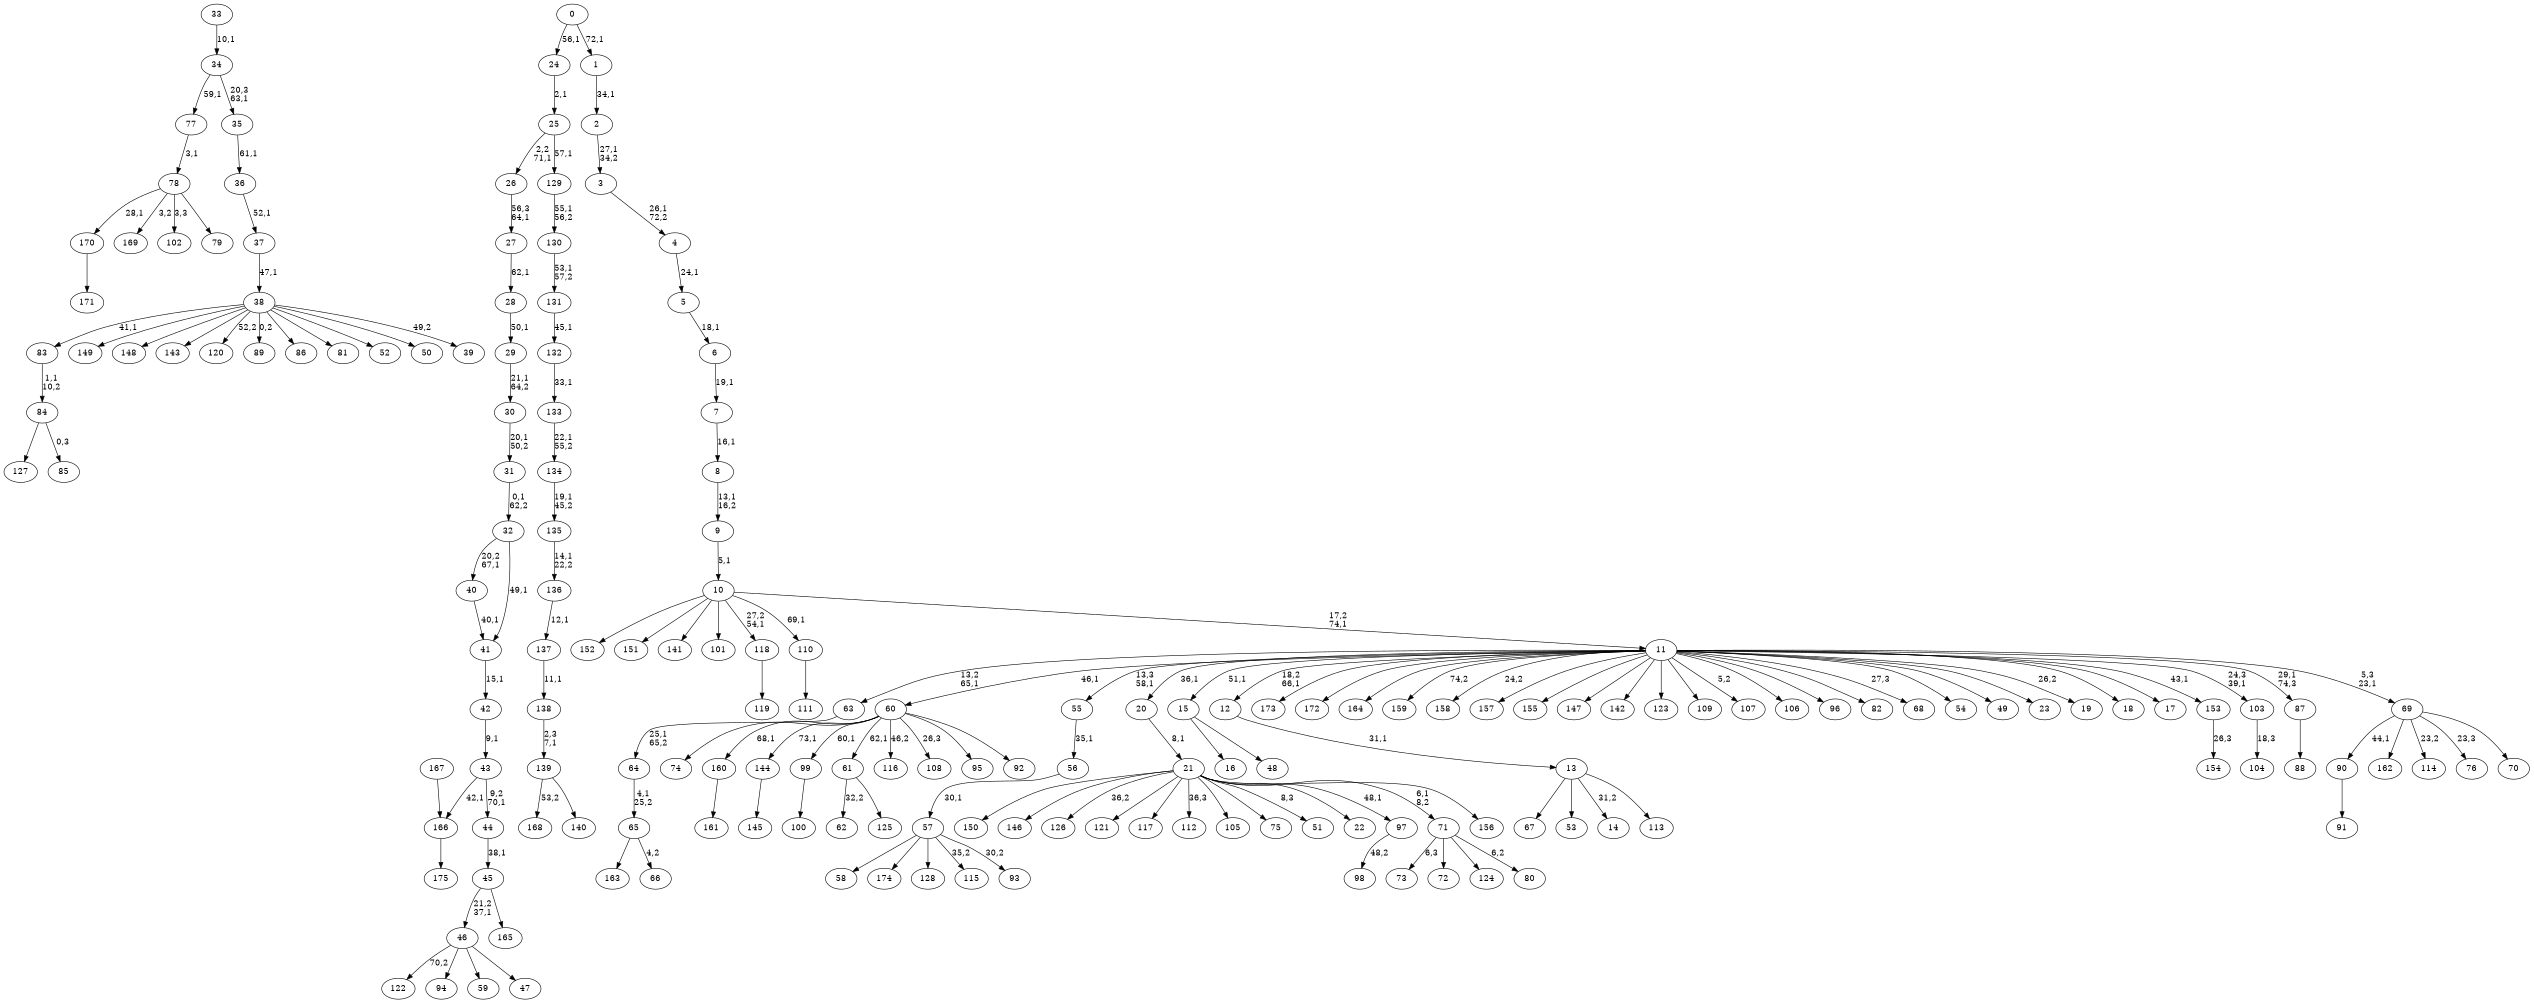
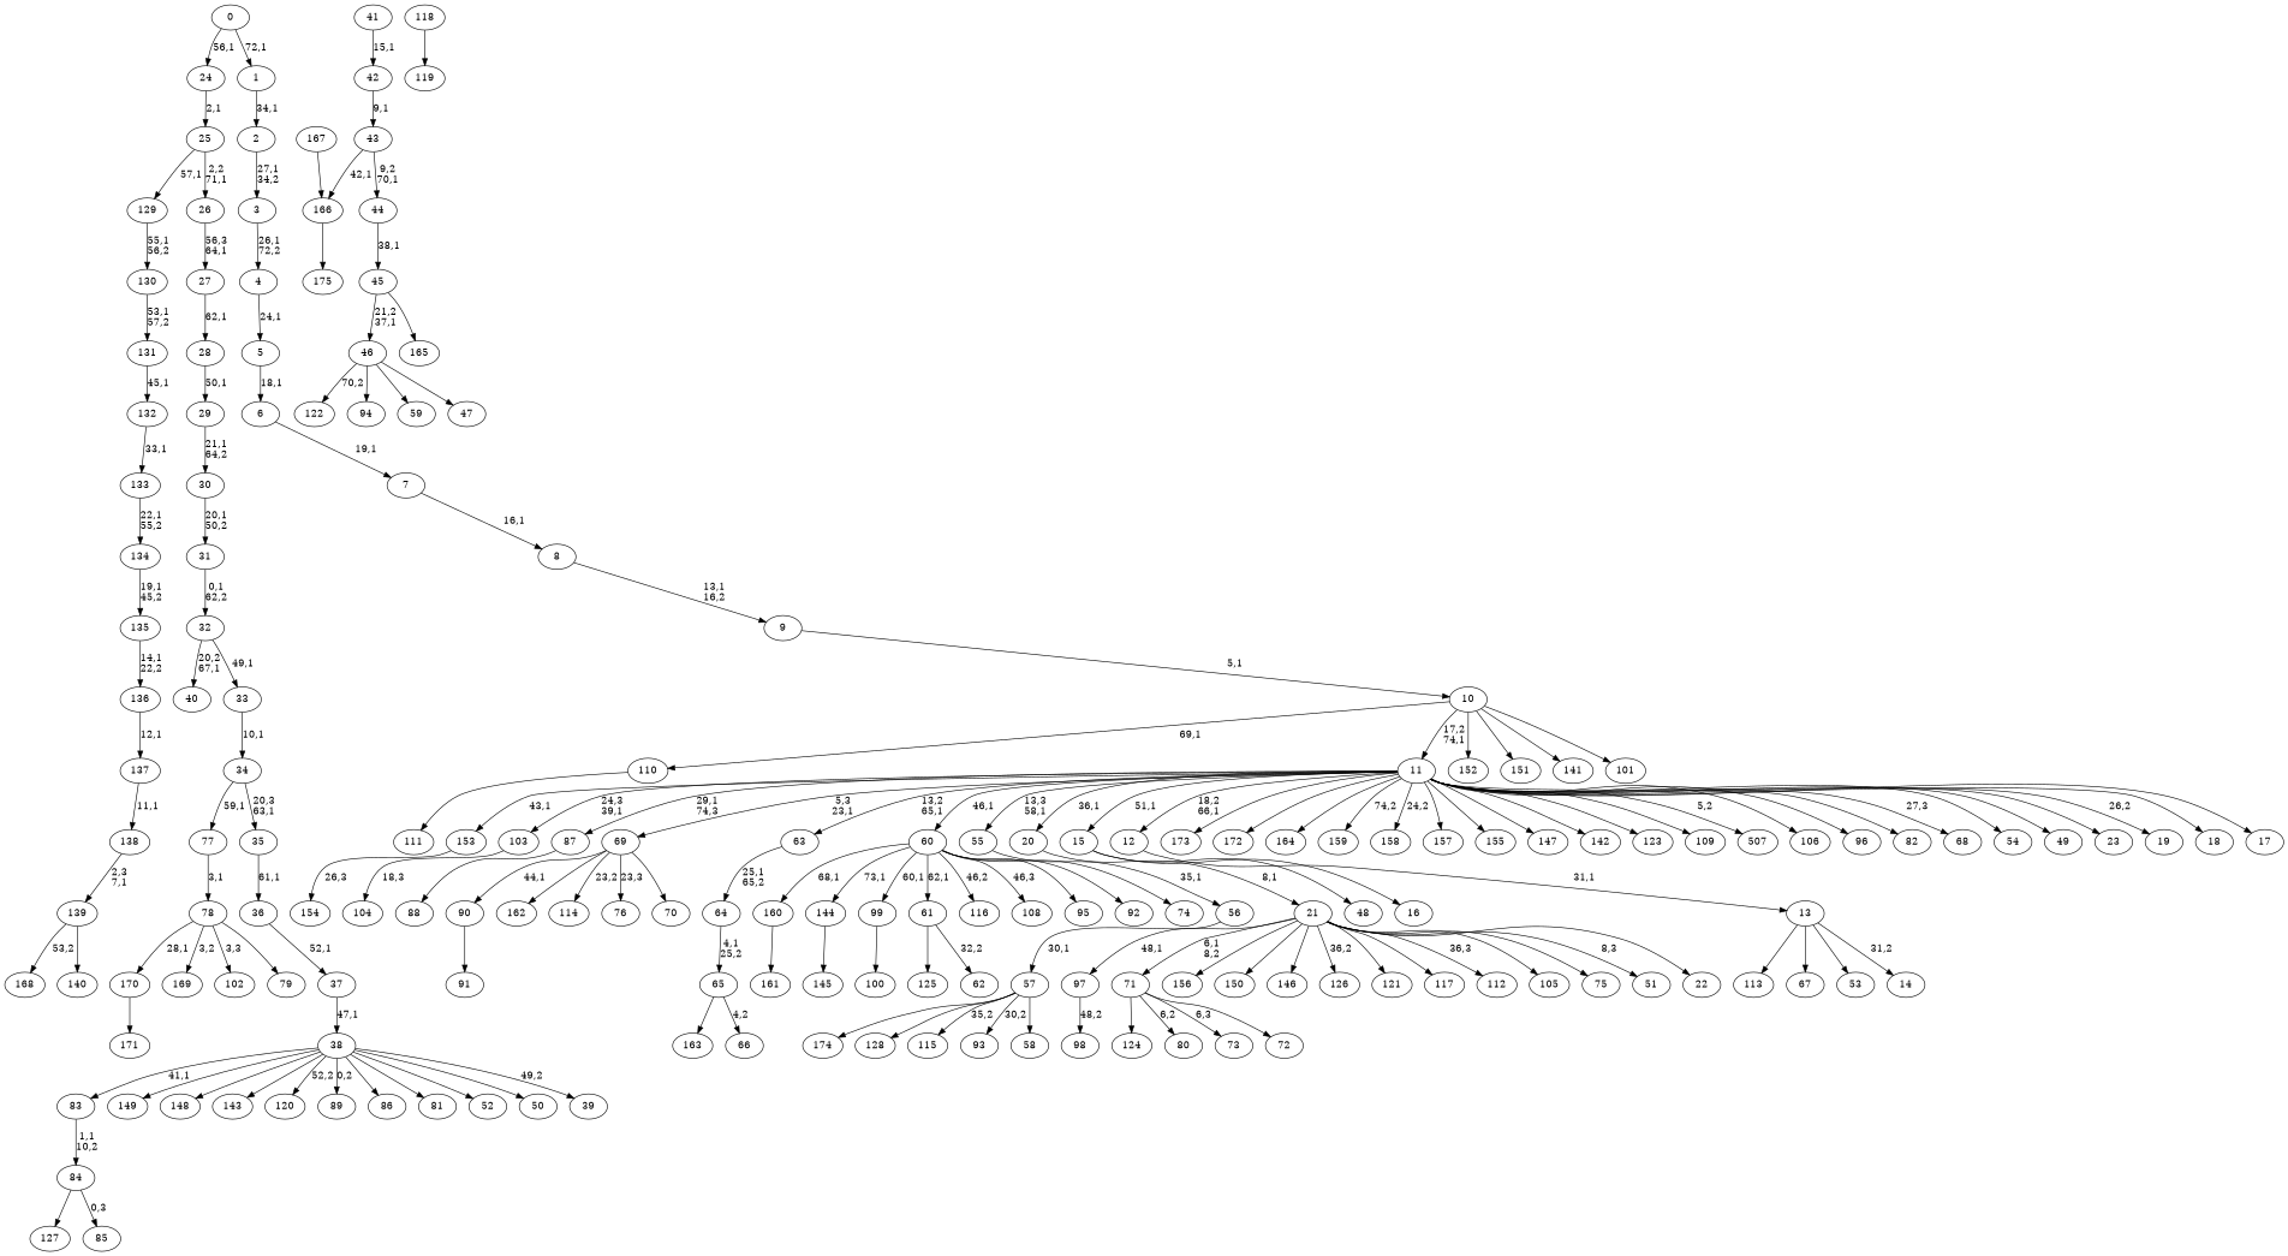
  digraph {
    170
    171
    166
    175
    167
    160
    161
    153
    154
    144
    145
    139
    168
    140
    138
    137
    136
    135
    134
    133
    132
    131
    130
    129
    118
    119
    110
    111
    103
    104
    99
    100
    97
    98
    90
    91
    87
    88
    84
    127
    85
    83
    78
    169
    102
    79
    77
    71
    124
    80
    73
    72
    69
    162
    114
    76
    70
    65
    163
    66
    64
    63
    61
    125
    62
    60
    116
    108
    95
    92
    74
    57
    174
    128
    115
    93
    58
    56
    55
    46
    122
    94
    59
    47
    45
    165
    44
    43
    42
    41
    40
    38
    149
    148
    143
    120
    89
    86
    81
    52
    50
    39
    37
    36
    35
    34
    33
    32
    31
    30
    29
    28
    27
    26
    25
    24
    21
    156
    150
    146
    126
    121
    117
    112
    105
    75
    51
    22
    20
    15
    48
    16
    13
    113
    67
    53
    14
    12
    11
    173
    172
    164
    159
    158
    157
    155
    147
    142
    123
    109
-   107
+   107 [label=507]
    106
    96
    82
    68
    54
    49
    23
    19
    18
    17
    10
    152
    151
    141
    101
    9
    8
    7
    6
    5
    4
    3
    2
    1
    0
    170 -> 171
    166 -> 175
    167 -> 166
    160 -> 161
    153 -> 154 [label="26,3"]
    144 -> 145
    139 -> 168 [label="53,2"]
    139 -> 140
    138 -> 139 [label="2,3\n7,1"]
    137 -> 138 [label="11,1"]
    136 -> 137 [label="12,1"]
    135 -> 136 [label="14,1\n22,2"]
    134 -> 135 [label="19,1\n45,2"]
    133 -> 134 [label="22,1\n55,2"]
    132 -> 133 [label="33,1"]
    131 -> 132 [label="45,1"]
    130 -> 131 [label="53,1\n57,2"]
    129 -> 130 [label="55,1\n56,2"]
    118 -> 119
    110 -> 111
    103 -> 104 [label="18,3"]
    99 -> 100
    97 -> 98 [label="48,2"]
    90 -> 91
    87 -> 88
    84 -> 127
    84 -> 85 [label="0,3"]
    83 -> 84 [label="1,1\n10,2"]
    78 -> 170 [label="28,1"]
    78 -> 169 [label="3,2"]
    78 -> 102 [label="3,3"]
    78 -> 79
    77 -> 78 [label="3,1"]
    71 -> 124
    71 -> 80 [label="6,2"]
    71 -> 73 [label="6,3"]
    71 -> 72
    69 -> 90 [label="44,1"]
    69 -> 162
    69 -> 114 [label="23,2"]
    69 -> 76 [label="23,3"]
    69 -> 70
    65 -> 163
    65 -> 66 [label="4,2"]
    64 -> 65 [label="4,1\n25,2"]
    63 -> 64 [label="25,1\n65,2"]
    61 -> 125
    61 -> 62 [label="32,2"]
    60 -> 160 [label="68,1"]
    60 -> 144 [label="73,1"]
    60 -> 99 [label="60,1"]
    60 -> 61 [label="62,1"]
    60 -> 116 [label="46,2"]
-   60 -> 108 [label="26,3"]
+   60 -> 108 [label="46,3"]
    60 -> 95
    60 -> 92
    60 -> 74
    57 -> 174
    57 -> 128
    57 -> 115 [label="35,2"]
    57 -> 93 [label="30,2"]
    57 -> 58
    56 -> 57 [label="30,1"]
    55 -> 56 [label="35,1"]
    46 -> 122 [label="70,2"]
    46 -> 94
    46 -> 59
    46 -> 47
    45 -> 46 [label="21,2\n37,1"]
    45 -> 165
    44 -> 45 [label="38,1"]
    43 -> 166 [label="42,1"]
    43 -> 44 [label="9,2\n70,1"]
    42 -> 43 [label="9,1"]
    41 -> 42 [label="15,1"]
-   40 -> 41 [label="40,1"]
    38 -> 83 [label="41,1"]
    38 -> 149
    38 -> 148
    38 -> 143
    38 -> 120 [label="52,2"]
    38 -> 89 [label="0,2"]
    38 -> 86
    38 -> 81
    38 -> 52
    38 -> 50
    38 -> 39 [label="49,2"]
    37 -> 38 [label="47,1"]
    36 -> 37 [label="52,1"]
    35 -> 36 [label="61,1"]
    34 -> 77 [label="59,1"]
    34 -> 35 [label="20,3\n63,1"]
    33 -> 34 [label="10,1"]
    32 -> 40 [label="20,2\n67,1"]
-   32 -> 41 [label="49,1"]
+   32 -> 33 [label="49,1"]
    31 -> 32 [label="0,1\n62,2"]
    30 -> 31 [label="20,1\n50,2"]
    29 -> 30 [label="21,1\n64,2"]
    28 -> 29 [label="50,1"]
    27 -> 28 [label="62,1"]
    26 -> 27 [label="56,3\n64,1"]
    25 -> 129 [label="57,1"]
    25 -> 26 [label="2,2\n71,1"]
    24 -> 25 [label="2,1"]
    21 -> 97 [label="48,1"]
    21 -> 71 [label="6,1\n8,2"]
    21 -> 156
    21 -> 150
    21 -> 146
    21 -> 126 [label="36,2"]
    21 -> 121
    21 -> 117
    21 -> 112 [label="36,3"]
    21 -> 105
    21 -> 75
    21 -> 51 [label="8,3"]
    21 -> 22
    20 -> 21 [label="8,1"]
    15 -> 48
    15 -> 16
    13 -> 113
    13 -> 67
    13 -> 53
    13 -> 14 [label="31,2"]
    12 -> 13 [label="31,1"]
    11 -> 153 [label="43,1"]
    11 -> 103 [label="24,3\n39,1"]
    11 -> 87 [label="29,1\n74,3"]
    11 -> 69 [label="5,3\n23,1"]
    11 -> 63 [label="13,2\n65,1"]
    11 -> 60 [label="46,1"]
    11 -> 55 [label="13,3\n58,1"]
    11 -> 20 [label="36,1"]
    11 -> 15 [label="51,1"]
    11 -> 12 [label="18,2\n66,1"]
    11 -> 173
    11 -> 172
    11 -> 164
    11 -> 159 [label="74,2"]
    11 -> 158 [label="24,2"]
    11 -> 157
    11 -> 155
    11 -> 147
    11 -> 142
    11 -> 123
    11 -> 109
    11 -> 107 [label="5,2"]
    11 -> 106
    11 -> 96
    11 -> 82
    11 -> 68 [label="27,3"]
    11 -> 54
    11 -> 49
    11 -> 23
    11 -> 19 [label="26,2"]
    11 -> 18
    11 -> 17
-   10 -> 118 [label="27,2\n54,1"]
    10 -> 110 [label="69,1"]
    10 -> 11 [label="17,2\n74,1"]
    10 -> 152
    10 -> 151
    10 -> 141
    10 -> 101
    9 -> 10 [label="5,1"]
    8 -> 9 [label="13,1\n16,2"]
    7 -> 8 [label="16,1"]
    6 -> 7 [label="19,1"]
    5 -> 6 [label="18,1"]
    4 -> 5 [label="24,1"]
    3 -> 4 [label="26,1\n72,2"]
    2 -> 3 [label="27,1\n34,2"]
    1 -> 2 [label="34,1"]
    0 -> 24 [label="56,1"]
    0 -> 1 [label="72,1"]
  }
